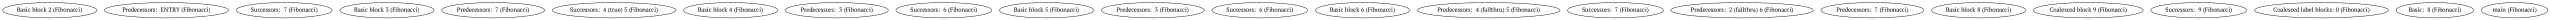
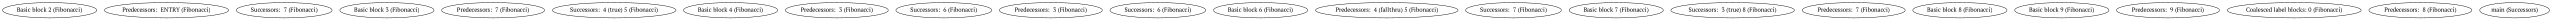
  digraph {
    fontname="PT Serif"
    node [fontname="PT Serif"]
    n1 [label="Basic block 2 (Fibonacci)"]
    n2 [label="Predecessors:  ENTRY (Fibonacci)"]
    n3 [label="Successors:  7 (Fibonacci)"]
    n4 [label="Basic block 3 (Fibonacci)"]
    n5 [label="Predecessors:  7 (Fibonacci)"]
    n6 [label="Successors:  4 (true) 5 (Fibonacci)"]
    n7 [label="Basic block 4 (Fibonacci)"]
    n8 [label="Predecessors:  3 (Fibonacci)"]
    n9 [label="Successors:  6 (Fibonacci)"]
-   n10 [label="Basic block 5 (Fibonacci)"]
    n11 [label="Predecessors:  3 (Fibonacci)"]
    n12 [label="Successors:  6 (Fibonacci)"]
    n13 [label="Basic block 6 (Fibonacci)"]
    n14 [label="Predecessors:  4 (fallthru) 5 (Fibonacci)"]
    n15 [label="Successors:  7 (Fibonacci)"]
-   n18 [label="Predecessors:  2 (fallthru) 6 (Fibonacci)"]
+   n16 [label="Basic block 7 (Fibonacci)"]
+   n17 [label="Successors:  3 (true) 8 (Fibonacci)"]
    n19 [label="Predecessors:  7 (Fibonacci)"]
    n20 [label="Basic block 8 (Fibonacci)"]
-   n21 [label="Coalesced block 9 (Fibonacci)"]
-   n22 [label="Successors:  9 (Fibonacci)"]
+   n21 [label="Basic block 9 (Fibonacci)"]
+   n22 [label="Predecessors:  9 (Fibonacci)"]
    n23 [label="Coalesced label blocks: 0 (Fibonacci)"]
-   n24 [label="Basic:  8 (Fibonacci)"]
-   n25 [label="main (Fibonacci)"]
+   n24 [label="Predecessors:  8 (Fibonacci)"]
+   n25 [label="main (Successors)"]
  }
